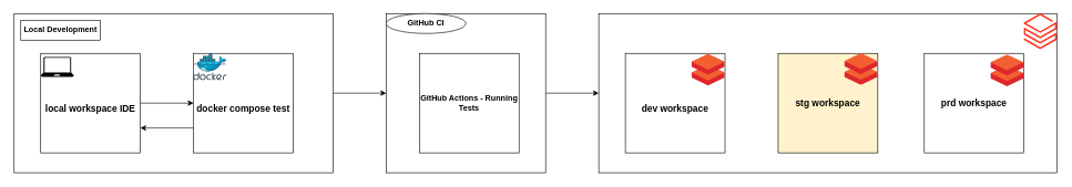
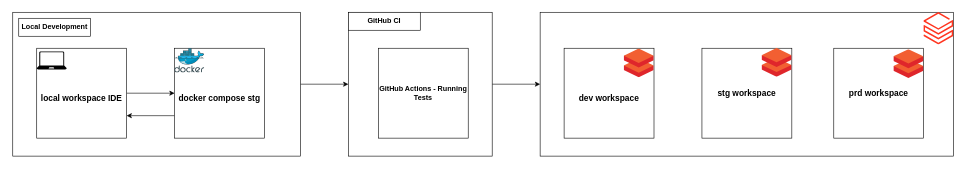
  <mxCell id="0" />
  <mxCell id="1" parent="0" />
  <mxCell id="2" style="edgeStyle=orthogonalEdgeStyle;rounded=0;orthogonalLoop=1;jettySize=auto;html=1;entryX=0;entryY=0.5;entryDx=0;entryDy=0;fontStyle=1" edge="1" parent="1" source="3" target="12"><mxGeometry relative="1" as="geometry" /></mxCell>
  <mxCell id="3" value="" style="rounded=0;whiteSpace=wrap;html=1;fontStyle=1" vertex="1" parent="1"><mxGeometry x="20" y="20" width="480" height="240" as="geometry" /></mxCell>
  <mxCell id="4" value="Local Development" style="rounded=0;whiteSpace=wrap;html=1;fontStyle=1" vertex="1" parent="1"><mxGeometry x="30" y="30" width="120" height="30" as="geometry" /></mxCell>
  <mxCell id="5" style="edgeStyle=orthogonalEdgeStyle;rounded=0;orthogonalLoop=1;jettySize=auto;html=1;entryX=0;entryY=0.5;entryDx=0;entryDy=0;fontStyle=1" edge="1" parent="1" source="6" target="9"><mxGeometry relative="1" as="geometry" /></mxCell>
  <mxCell id="6" value="&lt;font style=&quot;font-size: 14px;&quot;&gt;&lt;br&gt;local workspace IDE&lt;/font&gt;" style="rounded=0;whiteSpace=wrap;html=1;fontStyle=1" vertex="1" parent="1"><mxGeometry x="60" y="80" width="150" height="150" as="geometry" /></mxCell>
  <mxCell id="7" value="" style="verticalLabelPosition=bottom;html=1;verticalAlign=top;align=center;strokeColor=none;fillColor=#000000;shape=mxgraph.azure.laptop;pointerEvents=1;fontStyle=1" vertex="1" parent="1"><mxGeometry x="60" y="85.5" width="50" height="30" as="geometry" /></mxCell>
  <mxCell id="8" style="edgeStyle=orthogonalEdgeStyle;rounded=0;orthogonalLoop=1;jettySize=auto;html=1;exitX=0;exitY=0.75;exitDx=0;exitDy=0;entryX=1;entryY=0.75;entryDx=0;entryDy=0;fontStyle=1" edge="1" parent="1" source="9" target="6"><mxGeometry relative="1" as="geometry" /></mxCell>
- <mxCell id="9" value="&lt;font style=&quot;font-size: 14px;&quot;&gt;&lt;br&gt;docker compose test&lt;/font&gt;" style="rounded=0;whiteSpace=wrap;html=1;fontStyle=1" vertex="1" parent="1"><mxGeometry x="290" y="80" width="150" height="150" as="geometry" /></mxCell>
+ <mxCell id="9" value="&lt;font style=&quot;font-size: 14px;&quot;&gt;&lt;br&gt;docker compose stg&lt;/font&gt;" style="rounded=0;whiteSpace=wrap;html=1;fontStyle=1" vertex="1" parent="1"><mxGeometry x="290" y="80" width="150" height="150" as="geometry" /></mxCell>
  <mxCell id="10" value="" style="image;sketch=0;aspect=fixed;html=1;points=[];align=center;fontSize=12;image=img/lib/mscae/Docker.svg;fontStyle=1" vertex="1" parent="1"><mxGeometry x="290" y="80" width="50" height="41" as="geometry" /></mxCell>
  <mxCell id="11" style="edgeStyle=orthogonalEdgeStyle;rounded=0;orthogonalLoop=1;jettySize=auto;html=1;entryX=0;entryY=0.5;entryDx=0;entryDy=0;fontStyle=1" edge="1" parent="1" source="12" target="16"><mxGeometry relative="1" as="geometry" /></mxCell>
  <mxCell id="12" value="" style="rounded=0;whiteSpace=wrap;html=1;fontStyle=1" vertex="1" parent="1"><mxGeometry x="580" y="20" width="240" height="240" as="geometry" /></mxCell>
- <mxCell id="13" value="GitHub CI" style="ellipse;whiteSpace=wrap;html=1;fontStyle=1;" vertex="1" parent="1"><mxGeometry x="580" y="20" width="120" height="30" as="geometry" /></mxCell>
+ <mxCell id="13" value="GitHub CI" style="rounded=0;whiteSpace=wrap;html=1;fontStyle=1" vertex="1" parent="1"><mxGeometry x="580" y="20" width="120" height="30" as="geometry" /></mxCell>
  <mxCell id="14" value="GitHub Actions - Running Tests" style="rounded=0;whiteSpace=wrap;html=1;fontStyle=1" vertex="1" parent="1"><mxGeometry x="630" y="80" width="150" height="150" as="geometry" /></mxCell>
  <mxCell id="15" value="" style="shape=image;verticalLabelPosition=bottom;labelBackgroundColor=default;verticalAlign=top;aspect=fixed;imageAspect=0;image=https://seeklogo.com/images/G/github-actions-logo-031704BDC6-seeklogo.com.png;fontStyle=1" vertex="1" parent="1"><mxGeometry x="630" y="80" width="50" height="50" as="geometry" /></mxCell>
  <mxCell id="16" value="" style="rounded=0;whiteSpace=wrap;html=1;fontStyle=1" vertex="1" parent="1"><mxGeometry x="900" y="20" width="690" height="240" as="geometry" /></mxCell>
  <mxCell id="17" value="&lt;font style=&quot;font-size: 14px;&quot;&gt;&lt;br&gt;dev workspace&lt;/font&gt;" style="rounded=0;whiteSpace=wrap;html=1;fontStyle=1" vertex="1" parent="1"><mxGeometry x="940" y="80" width="150" height="150" as="geometry" /></mxCell>
- <mxCell id="18" value="&lt;font style=&quot;font-size: 14px;&quot;&gt;stg workspace&lt;/font&gt;" style="rounded=0;whiteSpace=wrap;html=1;fontStyle=1;fillColor=#fff2cc;" vertex="1" parent="1"><mxGeometry x="1170" y="80" width="150" height="150" as="geometry" /></mxCell>
+ <mxCell id="18" value="&lt;font style=&quot;font-size: 14px;&quot;&gt;stg workspace&lt;/font&gt;" style="rounded=0;whiteSpace=wrap;html=1;fontStyle=1" vertex="1" parent="1"><mxGeometry x="1170" y="80" width="150" height="150" as="geometry" /></mxCell>
  <mxCell id="19" value="" style="image;aspect=fixed;html=1;points=[];align=center;fontSize=12;image=img/lib/azure2/analytics/Azure_Databricks.svg;fontStyle=1" vertex="1" parent="1"><mxGeometry x="1540" y="20" width="50" height="54.14" as="geometry" /></mxCell>
  <mxCell id="20" value="&lt;font style=&quot;font-size: 14px;&quot;&gt;prd workspace&lt;/font&gt;" style="rounded=0;whiteSpace=wrap;html=1;fontStyle=1" vertex="1" parent="1"><mxGeometry x="1390" y="80" width="150" height="150" as="geometry" /></mxCell>
  <mxCell id="21" value="" style="image;sketch=0;aspect=fixed;html=1;points=[];align=center;fontSize=12;image=img/lib/mscae/Databricks.svg;fontStyle=1" vertex="1" parent="1"><mxGeometry x="1040" y="81" width="50" height="48" as="geometry" /></mxCell>
  <mxCell id="22" value="" style="image;sketch=0;aspect=fixed;html=1;points=[];align=center;fontSize=12;image=img/lib/mscae/Databricks.svg;fontStyle=1" vertex="1" parent="1"><mxGeometry x="1270" y="80" width="50" height="48" as="geometry" /></mxCell>
  <mxCell id="23" value="" style="image;sketch=0;aspect=fixed;html=1;points=[];align=center;fontSize=12;image=img/lib/mscae/Databricks.svg;fontStyle=1" vertex="1" parent="1"><mxGeometry x="1490" y="82" width="50" height="48" as="geometry" /></mxCell>
